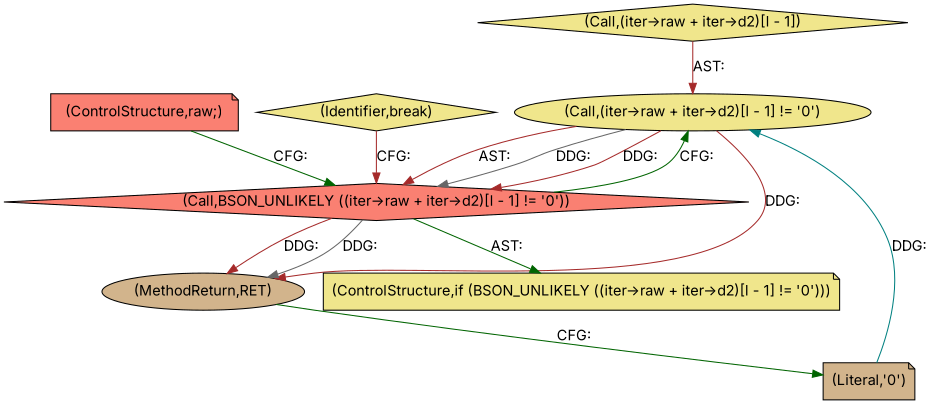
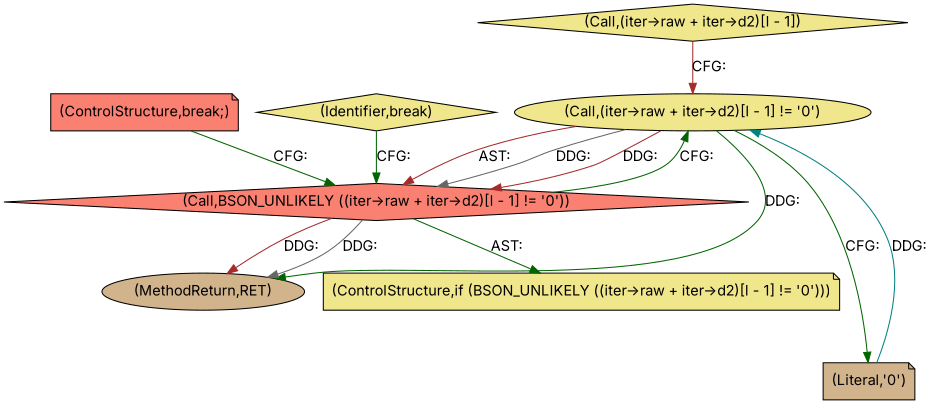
  digraph {
    fontname=Inter
    node [fillcolor=khaki fontname=Inter shape=diamond style=filled]
    edge [color=darkgreen fontname=Inter]
    n1 [label="(Call,(iter->raw + iter->d2)[l - 1] != '\0')" shape=ellipse]
    n2 [fillcolor=salmon label="(Call,BSON_UNLIKELY ((iter->raw + iter->d2)[l - 1] != '\0'))"]
    n3 [fillcolor=tan label="(MethodReturn,RET)" shape=ellipse]
    n4 [fillcolor=tan label="(Literal,'\0')" shape=note]
    n5 [label="(ControlStructure,if (BSON_UNLIKELY ((iter->raw + iter->d2)[l - 1] != '\0')))" shape=note]
-   n6 [fillcolor=salmon label="(ControlStructure,raw;)" shape=note]
+   n6 [fillcolor=salmon label="(ControlStructure,break;)" shape=note]
    n7 [label="(Call,(iter->raw + iter->d2)[l - 1])"]
    n8 [label="(Identifier,break)"]
    n1 -> n2 [color=brown label="AST: "]
    n1 -> n2 [color=gray40 label="DDG: "]
    n1 -> n2 [color=brown label="DDG: "]
-   n1 -> n3 [color=brown label="DDG: "]
-   n3 -> n4 [label="CFG: "]
+   n1 -> n3 [label="DDG: "]
+   n1 -> n4 [label="CFG: "]
    n2 -> n1 [label="CFG: "]
    n2 -> n3 [color=brown label="DDG: "]
    n2 -> n3 [color=gray40 label="DDG: "]
    n2 -> n5 [label="AST: "]
    n4 -> n1 [color=teal label="DDG: "]
    n6 -> n2 [label="CFG: "]
-   n7 -> n1 [color=brown label="AST: "]
-   n8 -> n2 [color=brown label="CFG: "]
+   n7 -> n1 [color=brown label="CFG: "]
+   n8 -> n2 [label="CFG: "]
  }
